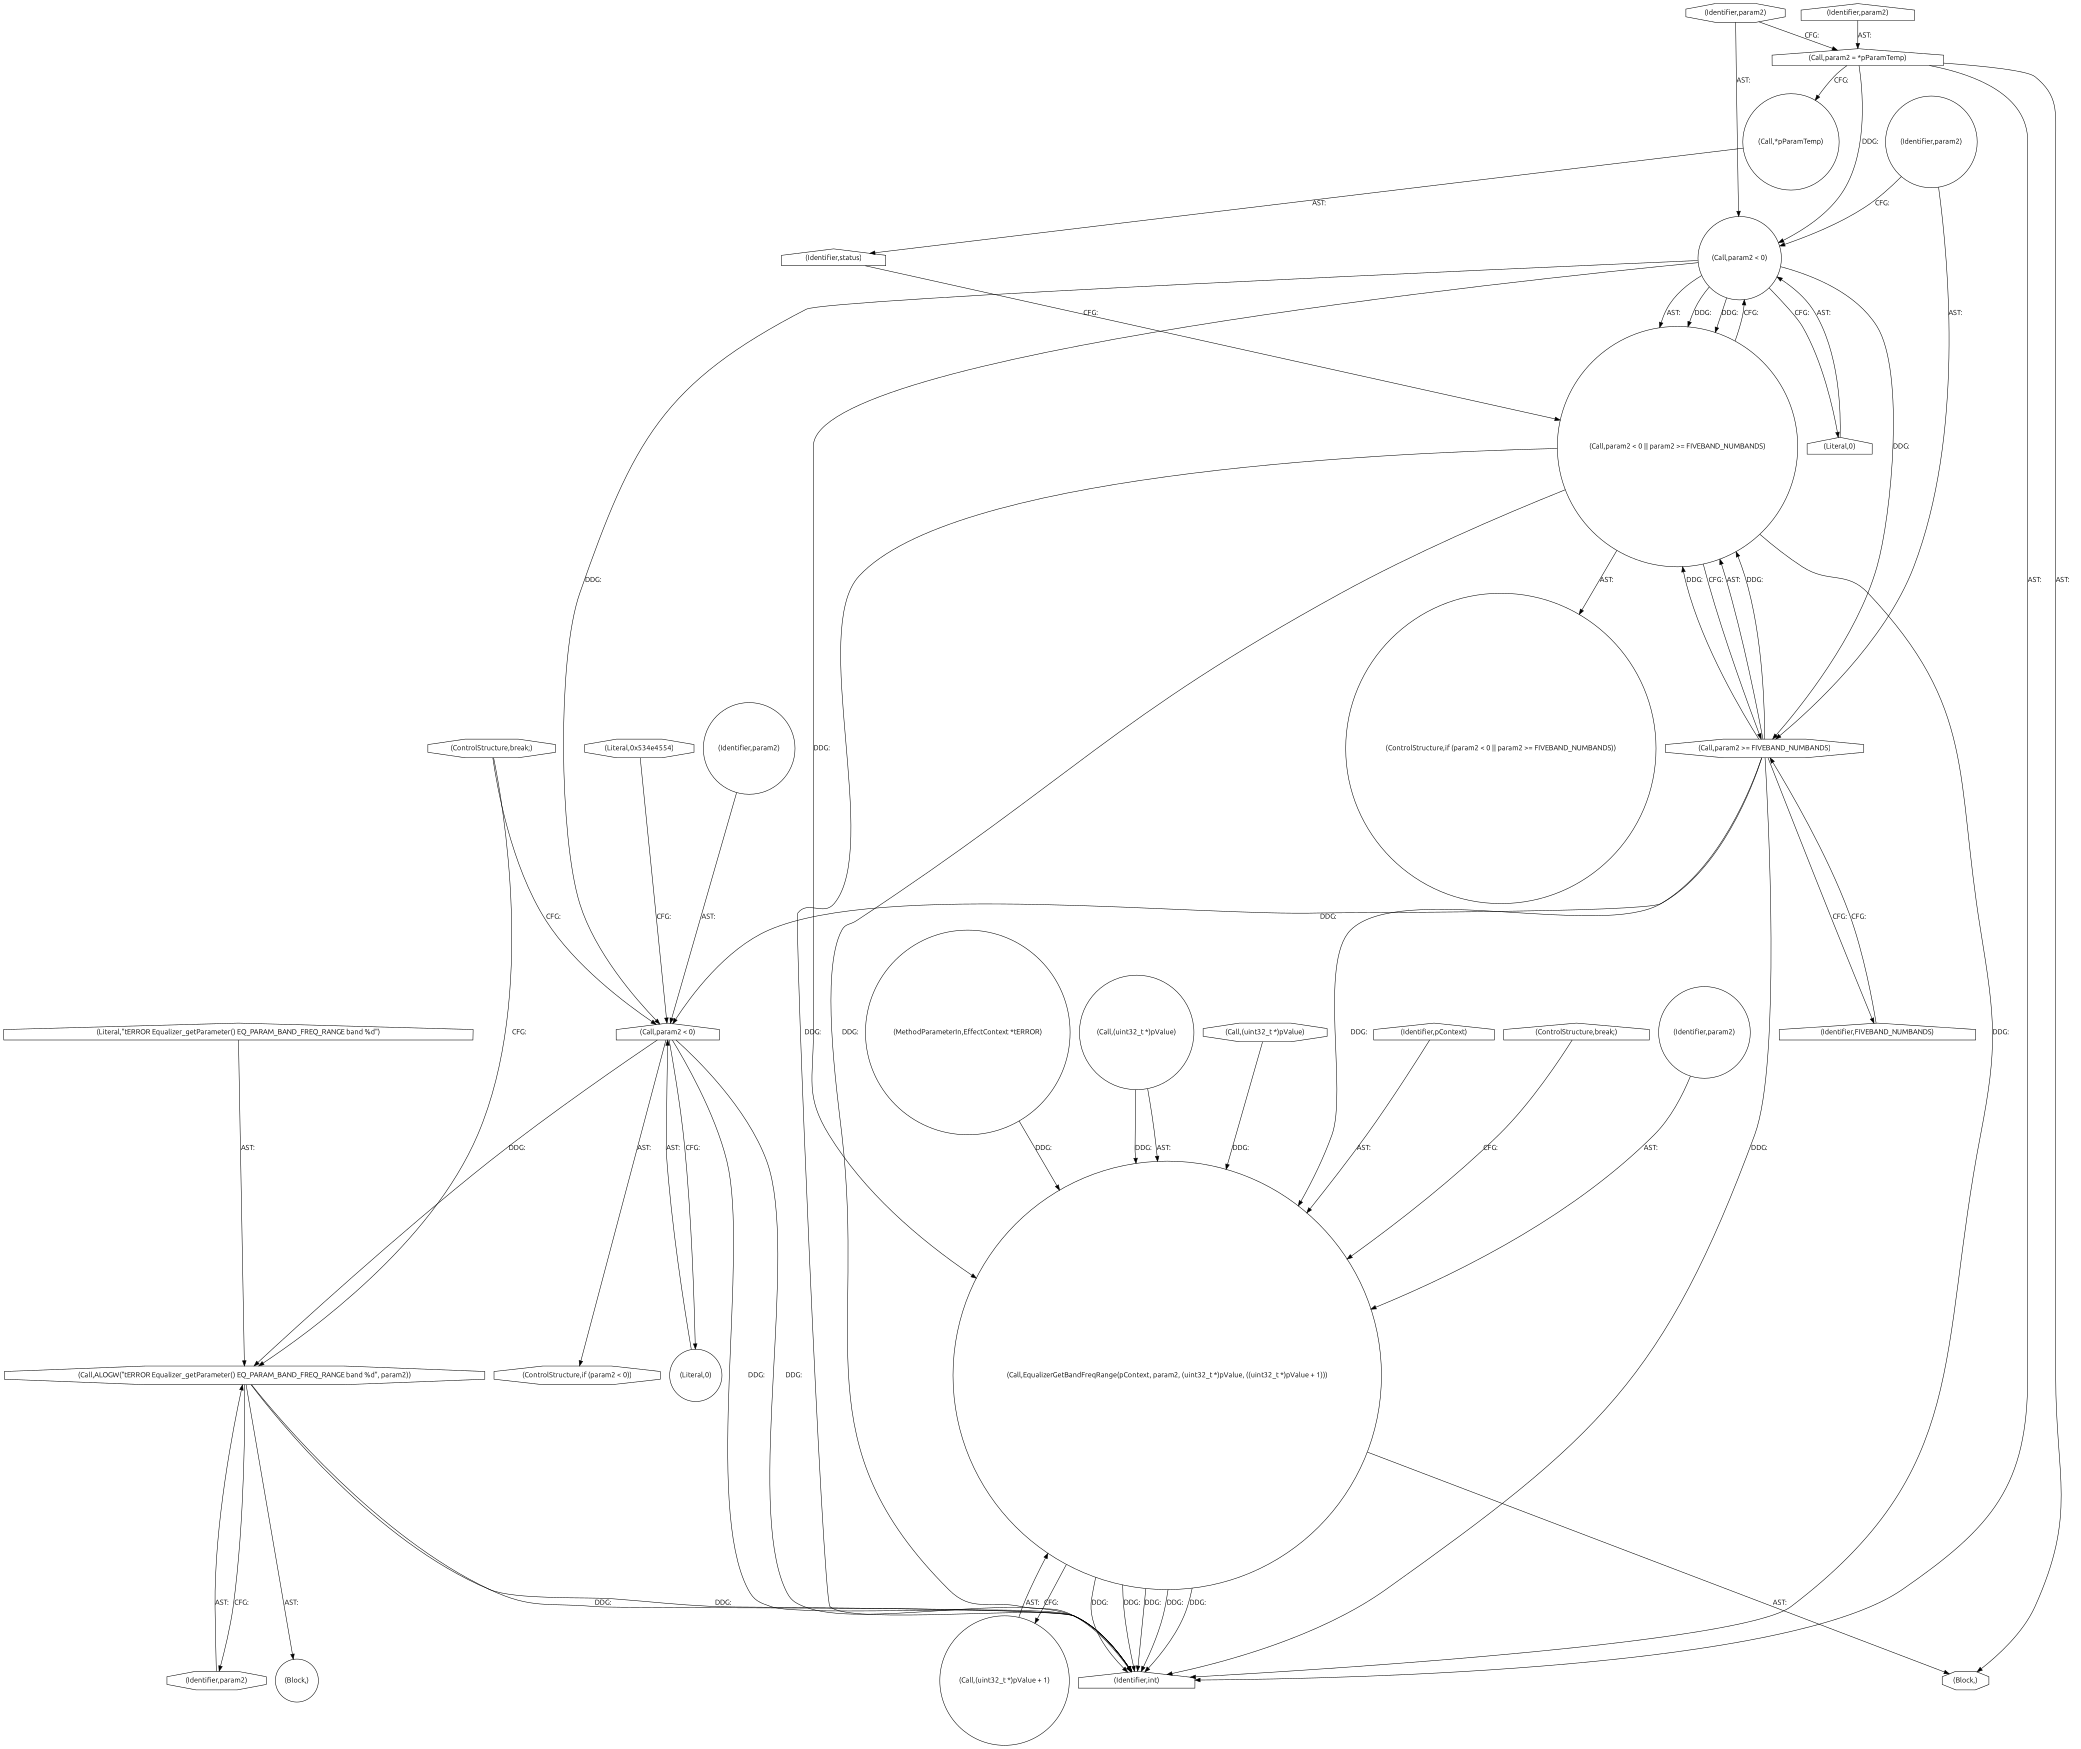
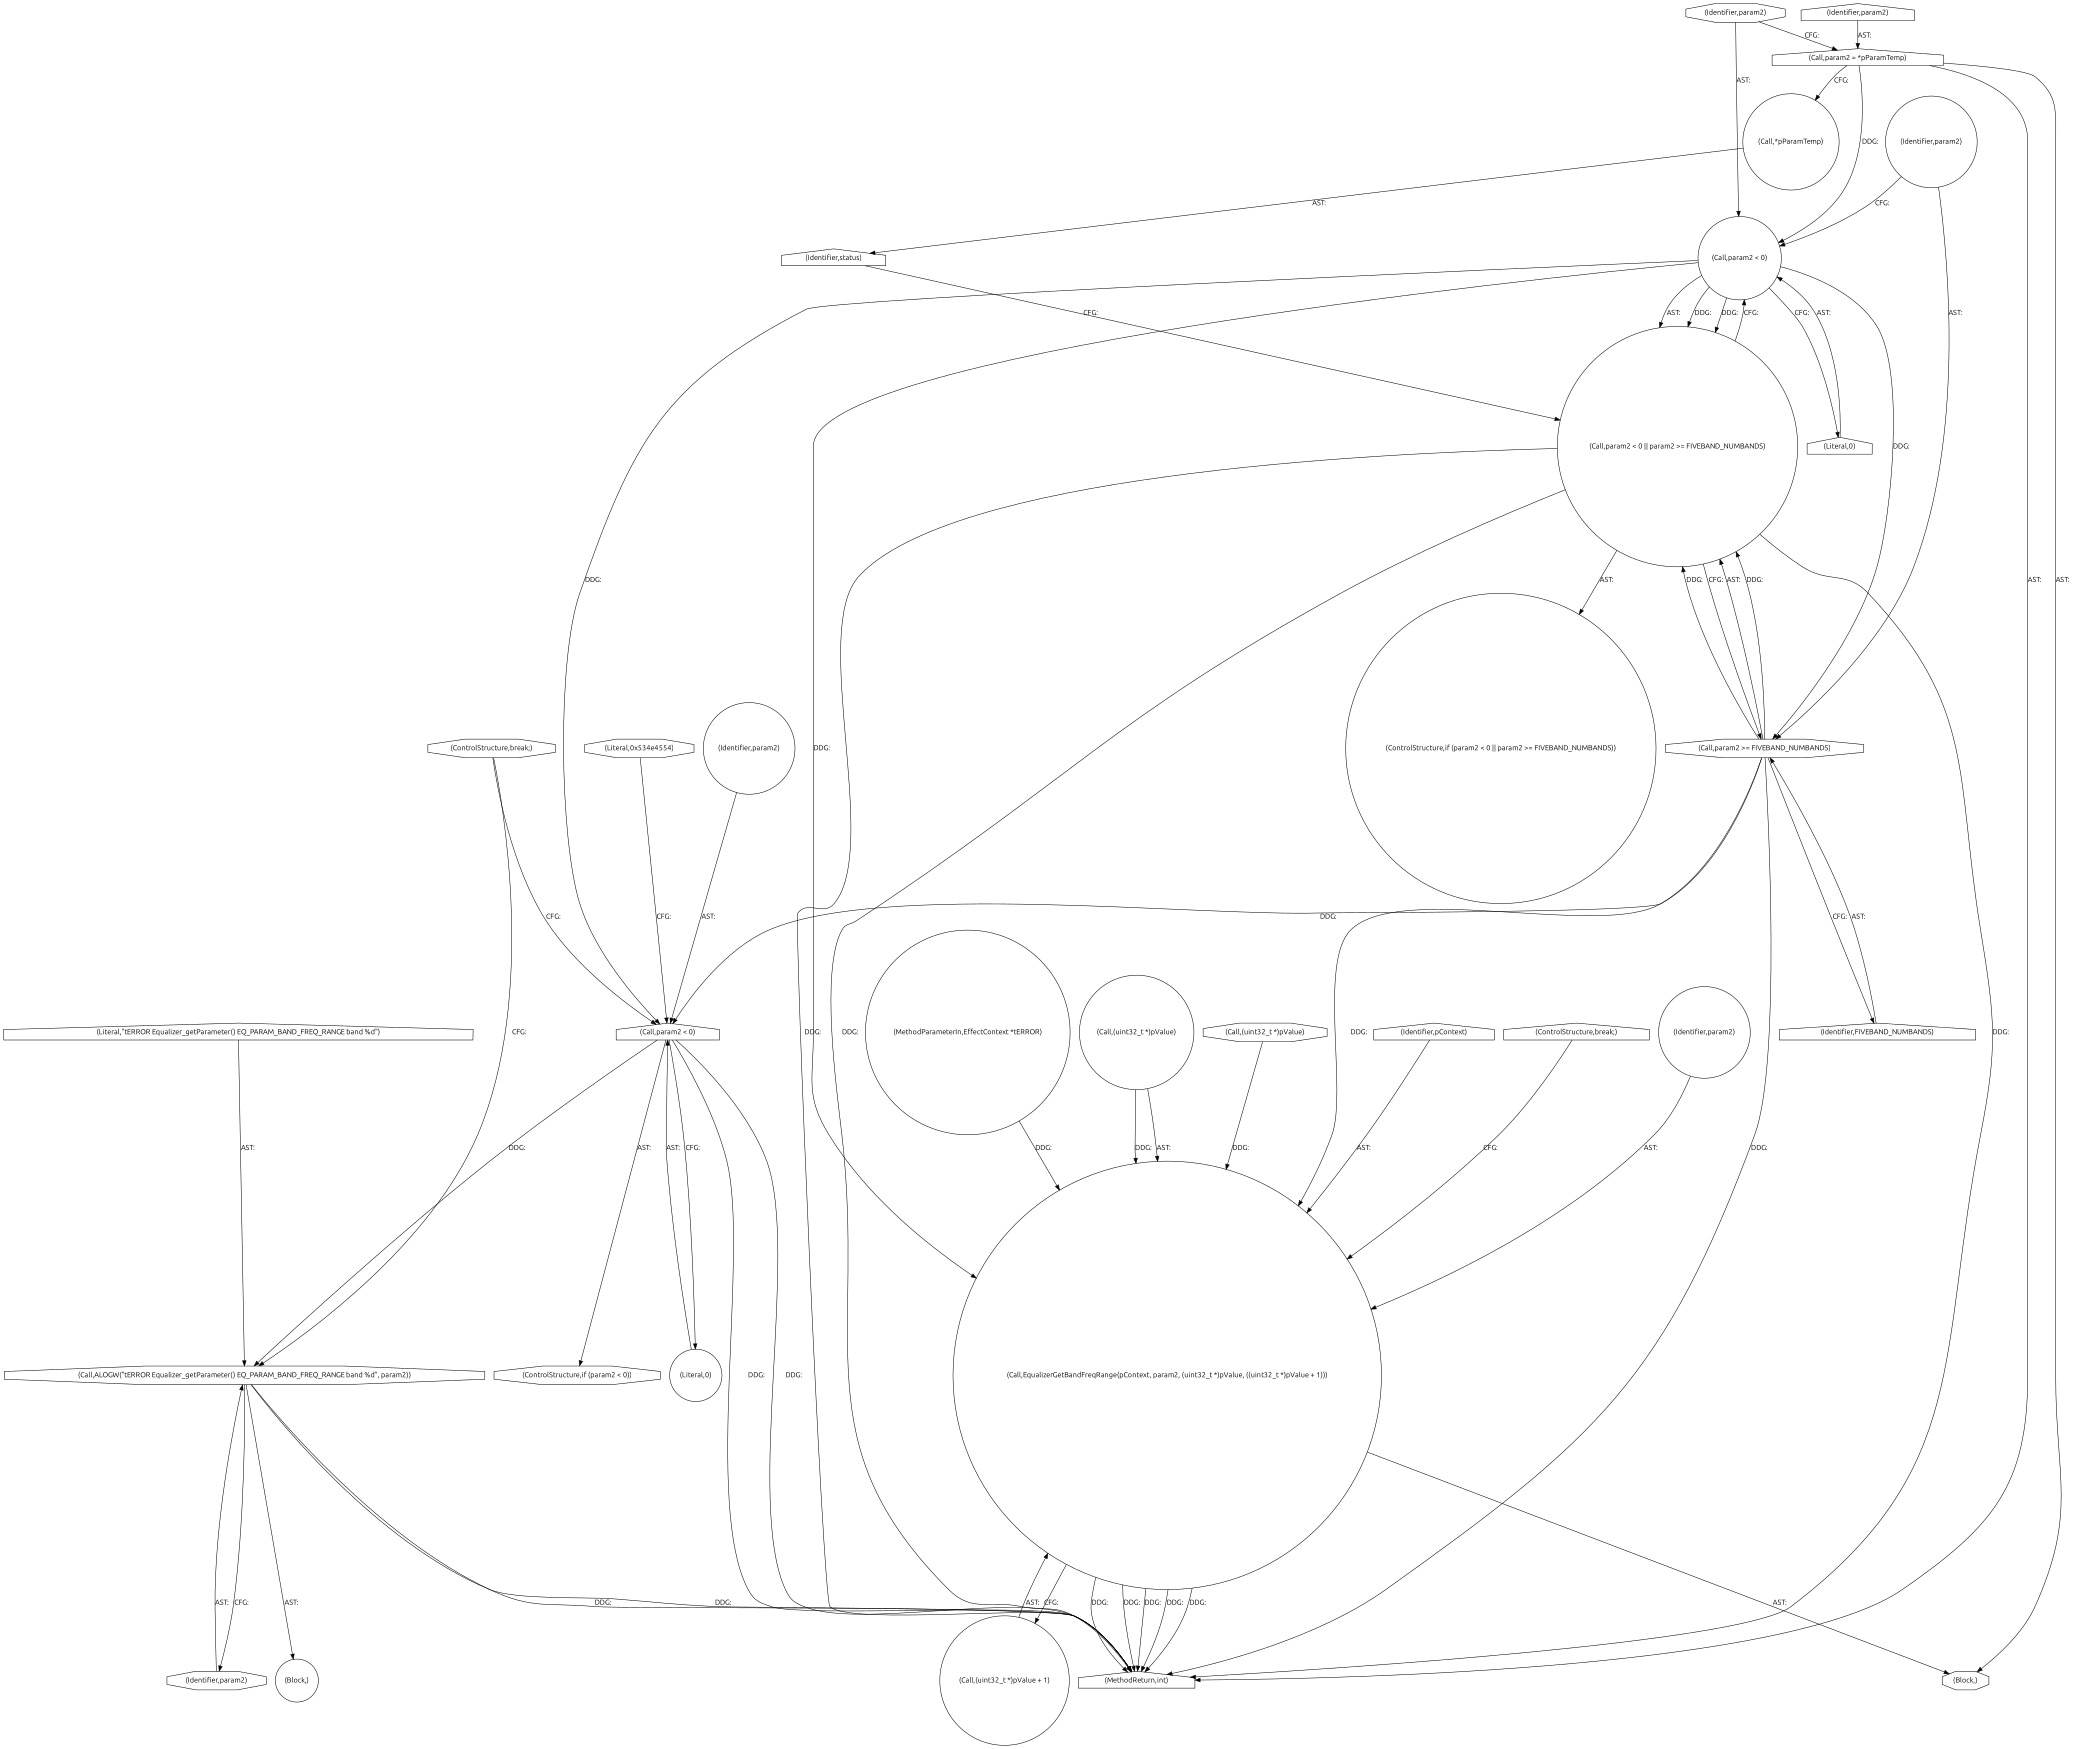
  digraph {
    fontname=Ubuntu
    node [fontname=Ubuntu shape=circle]
    edge [fontname=Ubuntu]
    n1 [label="(Call,param2 = *pParamTemp)" shape=house]
    n2 [label="(Call,param2 < 0)"]
-   n3 [label="(Identifier,int)" shape=house]
+   n3 [label="(MethodReturn,int)" shape=house]
    n4 [label="(Block,)" shape=octagon]
    n5 [label="(Call,*pParamTemp)"]
    n6 [label="(Call,param2 < 0 || param2 >= FIVEBAND_NUMBANDS)"]
    n7 [label="(Call,param2 >= FIVEBAND_NUMBANDS)" shape=octagon]
    n8 [label="(Call,param2 < 0)" shape=house]
    n9 [label="(Call,EqualizerGetBandFreqRange(pContext, param2, (uint32_t *)pValue, ((uint32_t *)pValue + 1)))"]
    n10 [label="(Literal,0)" shape=house]
    n11 [label="(Identifier,status)" shape=house]
    n12 [label="(ControlStructure,if (param2 < 0 || param2 >= FIVEBAND_NUMBANDS))"]
    n13 [label="(Identifier,FIVEBAND_NUMBANDS)" shape=house]
    n14 [label="(Call,ALOGW(\"\tERROR Equalizer_getParameter() EQ_PARAM_BAND_FREQ_RANGE band %d\", param2))" shape=octagon]
    n15 [label="(Literal,0)"]
    n16 [label="(ControlStructure,if (param2 < 0))" shape=octagon]
    n17 [label="(Call,(uint32_t *)pValue + 1)"]
    n18 [label="(Block,)"]
    n19 [label="(Identifier,param2)" shape=octagon]
    n20 [label="(Identifier,pContext)" shape=house]
    n21 [label="(Literal,\"\tERROR Equalizer_getParameter() EQ_PARAM_BAND_FREQ_RANGE band %d\")" shape=house]
    n22 [label="(Literal,0x534e4554)" shape=octagon]
    n23 [label="(Identifier,param2)"]
    n24 [label="(ControlStructure,break;)" shape=house]
    n25 [label="(Identifier,param2)"]
    n26 [label="(MethodParameterIn,EffectContext *tERROR)"]
    n27 [label="(ControlStructure,break;)" shape=octagon]
    n28 [label="(Call,(uint32_t *)pValue)"]
    n29 [label="(Identifier,param2)"]
    n30 [label="(Identifier,param2)" shape=house]
    n31 [label="(Call,(uint32_t *)pValue)" shape=octagon]
    n32 [label="(Identifier,param2)" shape=octagon]
    n1 -> n2 [label="DDG: "]
    n1 -> n3 [label="AST: "]
    n1 -> n4 [label="AST: "]
    n1 -> n5 [label="CFG: "]
    n2 -> n6 [label="AST: "]
    n2 -> n6 [label="DDG: "]
    n2 -> n6 [label="DDG: "]
    n2 -> n7 [label="DDG: "]
    n2 -> n8 [label="DDG: "]
    n2 -> n9 [label="DDG: "]
    n2 -> n10 [label="CFG: "]
    n5 -> n11 [label="AST: "]
    n6 -> n2 [label="CFG: "]
    n6 -> n3 [label="DDG: "]
    n6 -> n3 [label="DDG: "]
    n6 -> n3 [label="DDG: "]
    n6 -> n7 [label="CFG: "]
    n6 -> n12 [label="AST: "]
    n7 -> n3 [label="DDG: "]
    n7 -> n6 [label="AST: "]
    n7 -> n6 [label="DDG: "]
    n7 -> n6 [label="DDG: "]
    n7 -> n8 [label="DDG: "]
    n7 -> n9 [label="DDG: "]
    n7 -> n13 [label="CFG: "]
    n8 -> n3 [label="DDG: "]
    n8 -> n3 [label="DDG: "]
    n8 -> n14 [label="DDG: "]
    n8 -> n15 [label="CFG: "]
    n8 -> n16 [label="AST: "]
    n9 -> n3 [label="DDG: "]
    n9 -> n3 [label="DDG: "]
    n9 -> n3 [label="DDG: "]
    n9 -> n3 [label="DDG: "]
    n9 -> n3 [label="DDG: "]
    n9 -> n4 [label="AST: "]
    n9 -> n17 [label="CFG: "]
    n10 -> n2 [label="AST: "]
    n11 -> n6 [label="CFG: "]
-   n13 -> n7 [label="CFG: "]
+   n13 -> n7 [label="AST: "]
    n14 -> n3 [label="DDG: "]
    n14 -> n3 [label="DDG: "]
    n14 -> n18 [label="AST: "]
    n14 -> n19 [label="CFG: "]
    n15 -> n8 [label="AST: "]
    n17 -> n9 [label="AST: "]
    n19 -> n14 [label="AST: "]
    n20 -> n9 [label="AST: "]
    n21 -> n14 [label="AST: "]
    n22 -> n8 [label="CFG: "]
    n23 -> n8 [label="AST: "]
    n24 -> n9 [label="CFG: "]
    n25 -> n9 [label="AST: "]
    n26 -> n9 [label="DDG: "]
    n27 -> n8 [label="CFG: "]
    n27 -> n14 [label="CFG: "]
    n28 -> n9 [label="AST: "]
    n28 -> n9 [label="DDG: "]
    n29 -> n2 [label="CFG: "]
    n29 -> n7 [label="AST: "]
    n30 -> n1 [label="AST: "]
    n31 -> n9 [label="DDG: "]
    n32 -> n1 [label="CFG: "]
    n32 -> n2 [label="AST: "]
  }
